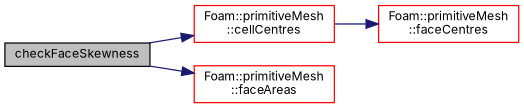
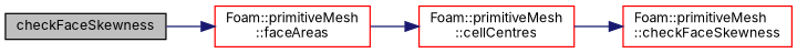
  digraph {
    fontname=Inter
    rankdir=LR
    node [color=red fontname=Inter fontsize=10 shape=record]
    edge [color=midnightblue fontname=Inter fontsize=10 labelfontname=Helvetica labelfontsize=10 style=solid]
    n1 [color=black fillcolor=grey75 fontcolor=black height=0.2 label=checkFaceSkewness style=filled width=0.4]
    n2 [height=0.2 label="Foam::primitiveMesh\l::cellCentres" width=0.4]
    n3 [height=0.2 label="Foam::primitiveMesh\l::faceAreas" width=0.4]
-   n4 [height=0.2 label="Foam::primitiveMesh\l::faceCentres" width=0.4]
-   n1 -> n2
+   n4 [height=0.2 label="Foam::primitiveMesh\l::checkFaceSkewness" width=0.4]
+   n3 -> n2
    n1 -> n3
    n2 -> n4
  }
